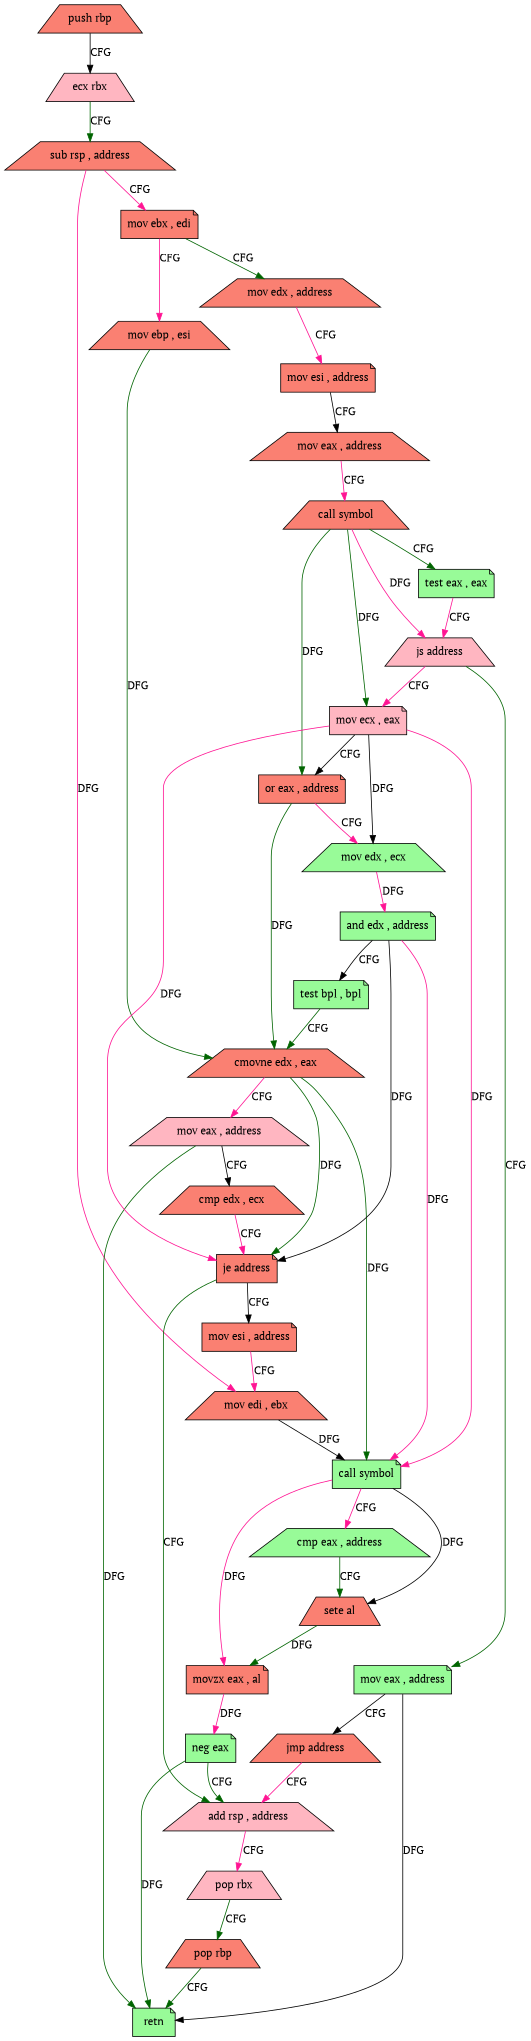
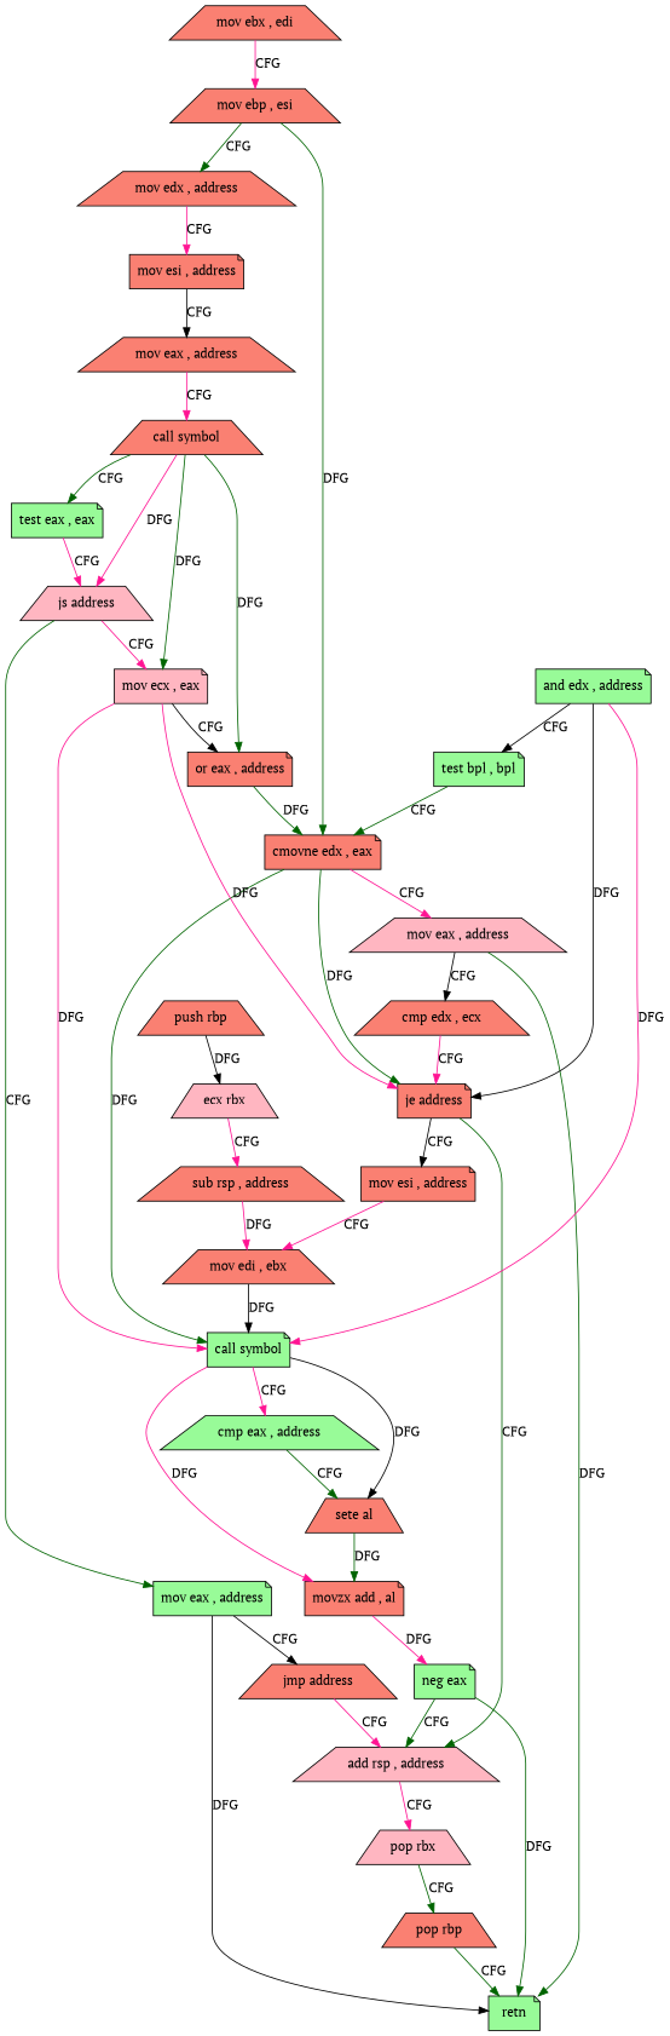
  digraph {
    fontname="PT Serif"
    node [fillcolor=salmon fontname="PT Serif" shape=trapezium style=filled]
    edge [color=deeppink fontname="PT Serif"]
    n1 [label="push rbp"]
    n2 [fillcolor=lightpink label="ecx rbx"]
    n3 [label="sub rsp , address"]
-   n4 [label="mov ebx , edi" shape=note]
+   n4 [label="mov ebx , edi"]
    n5 [label="mov edi , ebx"]
    n6 [label="mov ebp , esi"]
    n7 [label="mov edx , address"]
-   n8 [label="cmovne edx , eax"]
+   n8 [label="cmovne edx , eax" shape=note]
    n9 [fillcolor=palegreen label="call symbol" shape=note]
    n10 [label="mov esi , address" shape=note]
    n11 [label="je address" shape=note]
    n12 [fillcolor=lightpink label="mov eax , address"]
    n13 [label="mov eax , address"]
    n14 [label="call symbol"]
    n15 [fillcolor=palegreen label="test eax , eax" shape=note]
    n16 [fillcolor=lightpink label="js address"]
    n17 [fillcolor=lightpink label="mov ecx , eax" shape=note]
    n18 [label="or eax , address" shape=note]
    n19 [fillcolor=palegreen label="mov eax , address" shape=note]
-   n20 [fillcolor=palegreen label="mov edx , ecx"]
    n21 [label="jmp address"]
    n22 [fillcolor=palegreen label=retn shape=note]
    n23 [fillcolor=lightpink label="add rsp , address"]
    n24 [fillcolor=palegreen label="and edx , address" shape=note]
    n25 [label="mov esi , address" shape=note]
    n26 [fillcolor=palegreen label="cmp eax , address"]
    n27 [label="sete al"]
-   n28 [label="movzx eax , al" shape=note]
+   n28 [label="movzx add , al" shape=note]
    n29 [fillcolor=lightpink label="pop rbx"]
    n30 [label="pop rbp"]
    n31 [fillcolor=palegreen label="test bpl , bpl" shape=note]
    n32 [label="cmp edx , ecx"]
    n33 [fillcolor=palegreen label="neg eax" shape=note]
-   n1 -> n2 [color=black label=CFG]
-   n2 -> n3 [color=darkgreen label=CFG]
-   n3 -> n4 [label=CFG]
+   n1 -> n2 [color=black label=DFG]
+   n2 -> n3 [label=CFG]
    n3 -> n5 [label=DFG]
    n4 -> n6 [label=CFG]
    n5 -> n9 [color=black label=DFG]
-   n4 -> n7 [color=darkgreen label=CFG]
+   n6 -> n7 [color=darkgreen label=CFG]
    n6 -> n8 [color=darkgreen label=DFG]
    n7 -> n10 [label=CFG]
    n8 -> n9 [color=darkgreen label=DFG]
    n8 -> n11 [color=darkgreen label=DFG]
    n8 -> n12 [label=CFG]
    n9 -> n26 [label=CFG]
    n9 -> n27 [color=black label=DFG]
    n9 -> n28 [label=DFG]
    n10 -> n13 [color=black label=CFG]
    n11 -> n23 [color=darkgreen label=CFG]
    n11 -> n25 [color=black label=CFG]
    n12 -> n22 [color=darkgreen label=DFG]
    n12 -> n32 [color=black label=CFG]
    n13 -> n14 [label=CFG]
    n14 -> n15 [color=darkgreen label=CFG]
    n14 -> n16 [label=DFG]
    n14 -> n17 [color=darkgreen label=DFG]
    n14 -> n18 [color=darkgreen label=DFG]
    n15 -> n16 [label=CFG]
    n16 -> n17 [label=CFG]
    n16 -> n19 [color=darkgreen label=CFG]
    n17 -> n9 [label=DFG]
    n17 -> n11 [label=DFG]
    n17 -> n18 [color=black label=CFG]
-   n17 -> n20 [color=black label=DFG]
    n18 -> n8 [color=darkgreen label=DFG]
-   n18 -> n20 [label=CFG]
    n19 -> n21 [color=black label=CFG]
    n19 -> n22 [color=black label=DFG]
-   n20 -> n24 [label=DFG]
    n21 -> n23 [label=CFG]
    n23 -> n29 [label=CFG]
    n24 -> n9 [label=DFG]
    n24 -> n11 [color=black label=DFG]
    n24 -> n31 [color=black label=CFG]
    n25 -> n5 [label=CFG]
    n26 -> n27 [color=darkgreen label=CFG]
    n27 -> n28 [color=darkgreen label=DFG]
    n28 -> n33 [label=DFG]
    n29 -> n30 [color=darkgreen label=CFG]
    n30 -> n22 [color=darkgreen label=CFG]
    n31 -> n8 [color=darkgreen label=CFG]
    n32 -> n11 [label=CFG]
    n33 -> n22 [color=darkgreen label=DFG]
    n33 -> n23 [color=darkgreen label=CFG]
  }
